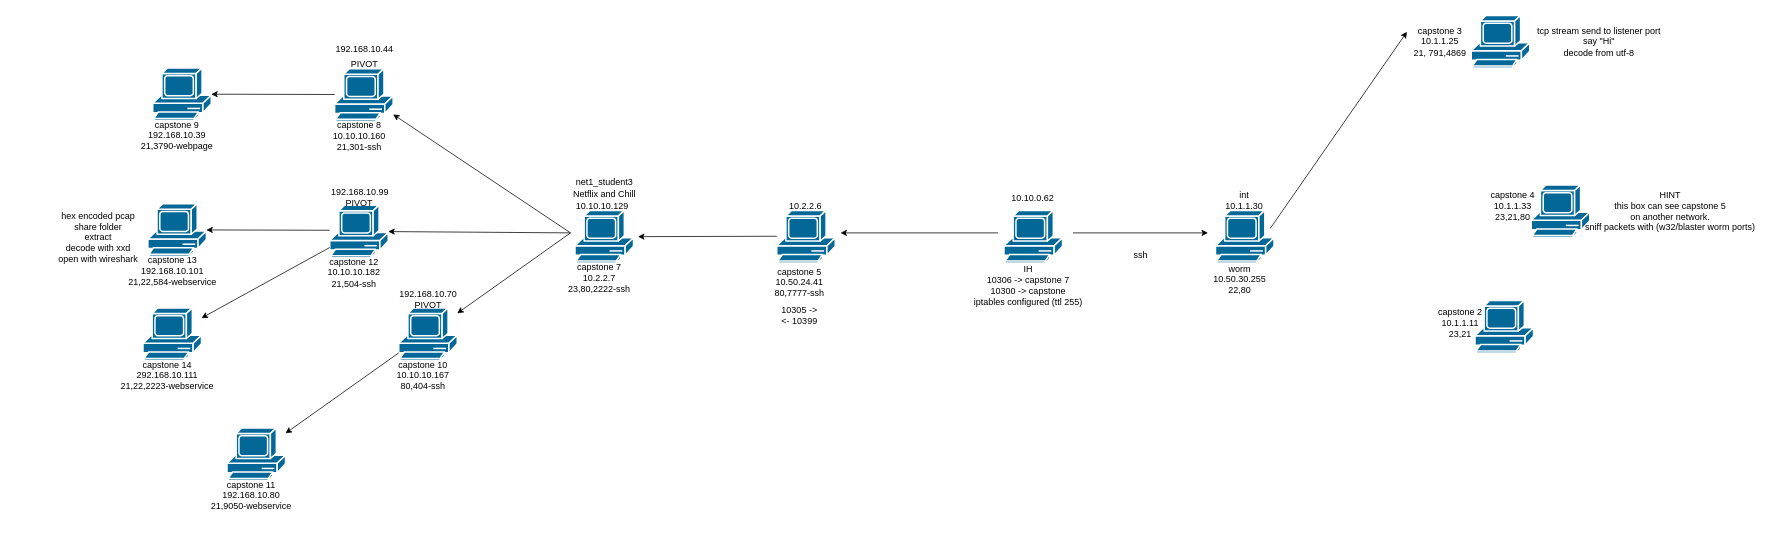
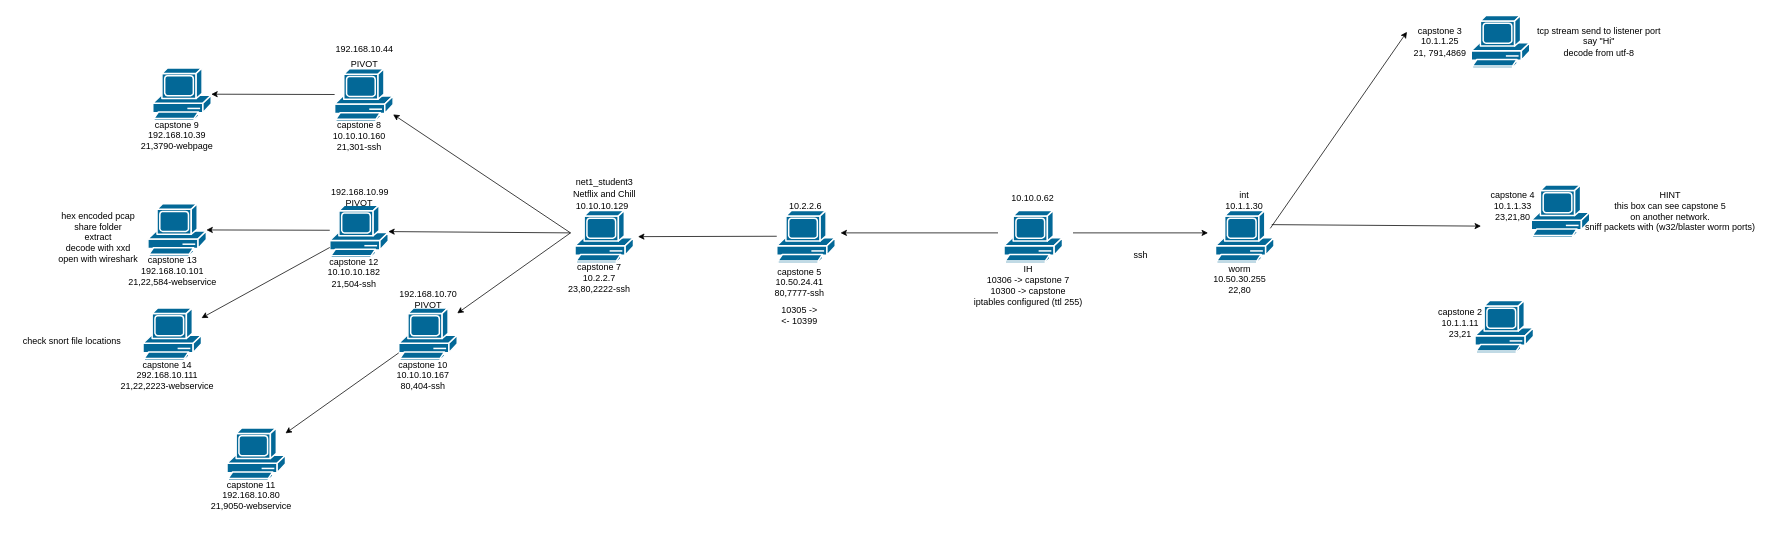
  <mxCell id="0" />
  <mxCell id="1" parent="0" />
  <mxCell id="2" value="" style="shape=mxgraph.cisco.computers_and_peripherals.pc;sketch=0;html=1;pointerEvents=1;dashed=0;fillColor=#036897;strokeColor=#ffffff;strokeWidth=2;verticalLabelPosition=bottom;verticalAlign=top;align=center;outlineConnect=0;" vertex="1" parent="1"><mxGeometry x="1620" y="280" width="78" height="70" as="geometry" /></mxCell>
  <mxCell id="3" value="" style="shape=mxgraph.cisco.computers_and_peripherals.pc;sketch=0;html=1;pointerEvents=1;dashed=0;fillColor=#036897;strokeColor=#ffffff;strokeWidth=2;verticalLabelPosition=bottom;verticalAlign=top;align=center;outlineConnect=0;" vertex="1" parent="1"><mxGeometry x="1338" y="280" width="78" height="70" as="geometry" /></mxCell>
  <mxCell id="4" value="" style="endArrow=classic;html=1;rounded=0;" edge="1" parent="1"><mxGeometry width="50" height="50" relative="1" as="geometry"><mxPoint x="1430" y="310" as="sourcePoint" /><mxPoint x="1610" y="310" as="targetPoint" /></mxGeometry></mxCell>
  <mxCell id="5" value="&lt;div&gt;IH&lt;/div&gt;&lt;div&gt;10306 -&amp;gt; capstone 7&lt;br&gt;&lt;/div&gt;&lt;div&gt;10300 -&amp;gt; capstone&lt;/div&gt;&lt;div&gt;iptables configured (ttl 255)&lt;br&gt;&lt;/div&gt;" style="text;html=1;align=center;verticalAlign=middle;resizable=0;points=[];autosize=1;strokeColor=none;fillColor=none;" vertex="1" parent="1"><mxGeometry x="1285" y="345" width="170" height="70" as="geometry" /></mxCell>
  <mxCell id="6" value="&lt;div&gt;worm&lt;/div&gt;&lt;div&gt;10.50.30.255&lt;/div&gt;&lt;div&gt;22,80&lt;br&gt;&lt;/div&gt;" style="text;html=1;align=center;verticalAlign=middle;resizable=0;points=[];autosize=1;strokeColor=none;fillColor=none;" vertex="1" parent="1"><mxGeometry x="1607" y="342" width="90" height="60" as="geometry" /></mxCell>
  <mxCell id="7" value="ssh" style="text;html=1;align=center;verticalAlign=middle;resizable=0;points=[];autosize=1;strokeColor=none;fillColor=none;" vertex="1" parent="1"><mxGeometry x="1500" y="325" width="40" height="30" as="geometry" /></mxCell>
  <mxCell id="8" value="" style="shape=mxgraph.cisco.computers_and_peripherals.pc;sketch=0;html=1;pointerEvents=1;dashed=0;fillColor=#036897;strokeColor=#ffffff;strokeWidth=2;verticalLabelPosition=bottom;verticalAlign=top;align=center;outlineConnect=0;" vertex="1" parent="1"><mxGeometry x="2041" y="246" width="78" height="70" as="geometry" /></mxCell>
  <mxCell id="9" value="" style="shape=mxgraph.cisco.computers_and_peripherals.pc;sketch=0;html=1;pointerEvents=1;dashed=0;fillColor=#036897;strokeColor=#ffffff;strokeWidth=2;verticalLabelPosition=bottom;verticalAlign=top;align=center;outlineConnect=0;" vertex="1" parent="1"><mxGeometry x="1966" y="400" width="78" height="70" as="geometry" /></mxCell>
  <mxCell id="10" value="" style="shape=mxgraph.cisco.computers_and_peripherals.pc;sketch=0;html=1;pointerEvents=1;dashed=0;fillColor=#036897;strokeColor=#ffffff;strokeWidth=2;verticalLabelPosition=bottom;verticalAlign=top;align=center;outlineConnect=0;" vertex="1" parent="1"><mxGeometry x="1961" y="20" width="78" height="70" as="geometry" /></mxCell>
  <mxCell id="11" value="&lt;div&gt;capstone 4&lt;br&gt;&lt;/div&gt;&lt;div&gt;10.1.1.33&lt;/div&gt;&lt;div&gt;23,21,80&lt;br&gt;&lt;/div&gt;" style="text;html=1;align=center;verticalAlign=middle;resizable=0;points=[];autosize=1;strokeColor=none;fillColor=none;" vertex="1" parent="1"><mxGeometry x="1976" y="244" width="80" height="60" as="geometry" /></mxCell>
  <mxCell id="12" value="&lt;div&gt;capstone 2&lt;br&gt;&lt;/div&gt;&lt;div&gt;10.1.1.11&lt;/div&gt;&lt;div&gt;23,21&lt;br&gt;&lt;/div&gt;" style="text;html=1;align=center;verticalAlign=middle;resizable=0;points=[];autosize=1;strokeColor=none;fillColor=none;" vertex="1" parent="1"><mxGeometry x="1906" y="400" width="80" height="60" as="geometry" /></mxCell>
  <mxCell id="13" value="&lt;div&gt;capstone 3&lt;br&gt;&lt;/div&gt;&lt;div&gt;10.1.1.25&lt;/div&gt;&lt;div&gt;21, 791,4869&lt;br&gt;&lt;/div&gt;" style="text;html=1;align=center;verticalAlign=middle;resizable=0;points=[];autosize=1;strokeColor=none;fillColor=none;" vertex="1" parent="1"><mxGeometry x="1874" y="25" width="90" height="60" as="geometry" /></mxCell>
  <mxCell id="14" value="&lt;div&gt;int&lt;br&gt;&lt;/div&gt;&lt;div&gt;10.1.1.30&lt;/div&gt;&lt;div&gt;&lt;br&gt;&lt;/div&gt;" style="text;html=1;align=center;verticalAlign=middle;resizable=0;points=[];autosize=1;strokeColor=none;fillColor=none;" vertex="1" parent="1"><mxGeometry x="1623" y="244" width="70" height="60" as="geometry" /></mxCell>
  <mxCell id="15" value="&lt;div&gt;HINT&lt;/div&gt;&lt;div&gt;this box can see capstone 5 &lt;br&gt;&lt;/div&gt;&lt;div&gt;on another network.&lt;/div&gt;&lt;div&gt;sniff packets with (w32/blaster worm ports)&lt;br&gt;&lt;/div&gt;" style="text;html=1;align=center;verticalAlign=middle;resizable=0;points=[];autosize=1;strokeColor=none;fillColor=none;" vertex="1" parent="1"><mxGeometry x="2101" y="246" width="250" height="70" as="geometry" /></mxCell>
  <mxCell id="16" value="&lt;div&gt;tcp stream send to listener port&lt;/div&gt;&lt;div&gt;say &quot;Hi&quot;&lt;/div&gt;&lt;div&gt;decode from utf-8&lt;br&gt;&lt;/div&gt;" style="text;html=1;align=center;verticalAlign=middle;resizable=0;points=[];autosize=1;strokeColor=none;fillColor=none;" vertex="1" parent="1"><mxGeometry x="2036" y="25" width="190" height="60" as="geometry" /></mxCell>
  <mxCell id="17" value="" style="endArrow=classic;html=1;rounded=0;entryX=0.014;entryY=0.283;entryDx=0;entryDy=0;entryPerimeter=0;" edge="1" parent="1" target="13"><mxGeometry width="50" height="50" relative="1" as="geometry"><mxPoint x="1693" y="304" as="sourcePoint" /><mxPoint x="1930" y="304" as="targetPoint" /></mxGeometry></mxCell>
+ <mxCell id="18" value="" style="endArrow=classic;html=1;rounded=0;exitX=1.029;exitY=0.917;exitDx=0;exitDy=0;exitPerimeter=0;entryX=-0.025;entryY=0.95;entryDx=0;entryDy=0;entryPerimeter=0;" edge="1" parent="1" source="14" target="11"><mxGeometry width="50" height="50" relative="1" as="geometry"><mxPoint x="1713" y="324" as="sourcePoint" /><mxPoint x="1800" y="210" as="targetPoint" /></mxGeometry></mxCell>
  <mxCell id="19" value="" style="shape=mxgraph.cisco.computers_and_peripherals.pc;sketch=0;html=1;pointerEvents=1;dashed=0;fillColor=#036897;strokeColor=#ffffff;strokeWidth=2;verticalLabelPosition=bottom;verticalAlign=top;align=center;outlineConnect=0;" vertex="1" parent="1"><mxGeometry x="1035" y="280" width="78" height="70" as="geometry" /></mxCell>
  <mxCell id="20" value="&lt;div&gt;&lt;br&gt;&lt;/div&gt;&lt;div&gt;capstone 5&lt;br&gt;&lt;/div&gt;&lt;div&gt;10.50.24.41&lt;/div&gt;&lt;div&gt;80,7777-ssh&lt;/div&gt;&lt;div&gt;&lt;br&gt;&lt;/div&gt;" style="text;html=1;align=center;verticalAlign=middle;resizable=0;points=[];autosize=1;strokeColor=none;fillColor=none;" vertex="1" parent="1"><mxGeometry x="1020" y="331" width="90" height="90" as="geometry" /></mxCell>
  <mxCell id="21" value="" style="endArrow=classic;html=1;rounded=0;" edge="1" parent="1"><mxGeometry width="50" height="50" relative="1" as="geometry"><mxPoint x="1330" y="310" as="sourcePoint" /><mxPoint x="1120" y="310" as="targetPoint" /></mxGeometry></mxCell>
  <mxCell id="22" value="" style="shape=mxgraph.cisco.computers_and_peripherals.pc;sketch=0;html=1;pointerEvents=1;dashed=0;fillColor=#036897;strokeColor=#ffffff;strokeWidth=2;verticalLabelPosition=bottom;verticalAlign=top;align=center;outlineConnect=0;" vertex="1" parent="1"><mxGeometry x="766" y="280" width="78" height="70" as="geometry" /></mxCell>
  <mxCell id="23" value="" style="endArrow=classic;html=1;rounded=0;" edge="1" parent="1"><mxGeometry width="50" height="50" relative="1" as="geometry"><mxPoint x="1035" y="314.5" as="sourcePoint" /><mxPoint x="850" y="315" as="targetPoint" /></mxGeometry></mxCell>
  <mxCell id="24" value="&lt;div&gt;capstone 7&lt;br&gt;&lt;/div&gt;&lt;div&gt;10.2.2.7&lt;/div&gt;&lt;div&gt;23,80,2222-ssh&lt;br&gt;&lt;/div&gt;" style="text;html=1;align=center;verticalAlign=middle;resizable=0;points=[];autosize=1;strokeColor=none;fillColor=none;" vertex="1" parent="1"><mxGeometry x="743" y="340" width="110" height="60" as="geometry" /></mxCell>
  <mxCell id="25" value="10.10.0.62" style="text;html=1;align=center;verticalAlign=middle;resizable=0;points=[];autosize=1;strokeColor=none;fillColor=none;" vertex="1" parent="1"><mxGeometry x="1336" y="249" width="80" height="30" as="geometry" /></mxCell>
  <mxCell id="26" value="10.2.2.6" style="text;html=1;align=center;verticalAlign=middle;resizable=0;points=[];autosize=1;strokeColor=none;fillColor=none;" vertex="1" parent="1"><mxGeometry x="1038" y="259" width="70" height="30" as="geometry" /></mxCell>
  <mxCell id="27" value="&lt;div&gt;net1_student3&lt;/div&gt;&lt;div&gt;Netflix and Chill&lt;br&gt;&lt;/div&gt;" style="text;html=1;align=center;verticalAlign=middle;resizable=0;points=[];autosize=1;strokeColor=none;fillColor=none;" vertex="1" parent="1"><mxGeometry x="750" y="230" width="110" height="40" as="geometry" /></mxCell>
  <mxCell id="28" value="" style="shape=mxgraph.cisco.computers_and_peripherals.pc;sketch=0;html=1;pointerEvents=1;dashed=0;fillColor=#036897;strokeColor=#ffffff;strokeWidth=2;verticalLabelPosition=bottom;verticalAlign=top;align=center;outlineConnect=0;" vertex="1" parent="1"><mxGeometry x="445.5" y="91" width="78" height="70" as="geometry" /></mxCell>
  <mxCell id="29" value="" style="endArrow=classic;html=1;rounded=0;" edge="1" parent="1" target="28"><mxGeometry width="50" height="50" relative="1" as="geometry"><mxPoint x="760" y="310" as="sourcePoint" /><mxPoint x="536" y="225" as="targetPoint" /></mxGeometry></mxCell>
  <mxCell id="30" value="&lt;div&gt;capstone 8&lt;br&gt;&lt;/div&gt;&lt;div&gt;10.10.10.160&lt;/div&gt;&lt;div&gt;21,301-ssh&lt;br&gt;&lt;/div&gt;" style="text;html=1;align=center;verticalAlign=middle;resizable=0;points=[];autosize=1;strokeColor=none;fillColor=none;" vertex="1" parent="1"><mxGeometry x="432.5" y="151" width="90" height="60" as="geometry" /></mxCell>
  <mxCell id="31" value="&lt;div&gt;10305 -&amp;gt;&lt;/div&gt;&lt;div&gt;&amp;lt;- 10399&lt;br&gt;&lt;/div&gt;" style="text;html=1;align=center;verticalAlign=middle;resizable=0;points=[];autosize=1;strokeColor=none;fillColor=none;" vertex="1" parent="1"><mxGeometry x="1030" y="400" width="70" height="40" as="geometry" /></mxCell>
  <mxCell id="32" value="" style="shape=mxgraph.cisco.computers_and_peripherals.pc;sketch=0;html=1;pointerEvents=1;dashed=0;fillColor=#036897;strokeColor=#ffffff;strokeWidth=2;verticalLabelPosition=bottom;verticalAlign=top;align=center;outlineConnect=0;" vertex="1" parent="1"><mxGeometry x="439" y="273" width="78" height="70" as="geometry" /></mxCell>
  <mxCell id="33" value="&lt;div&gt;capstone 12&lt;/div&gt;&lt;div&gt;10.10.10.182&lt;/div&gt;&lt;div&gt;21,504-ssh&lt;br&gt;&lt;/div&gt;" style="text;html=1;align=center;verticalAlign=middle;resizable=0;points=[];autosize=1;strokeColor=none;fillColor=none;" vertex="1" parent="1"><mxGeometry x="426" y="333" width="90" height="60" as="geometry" /></mxCell>
  <mxCell id="34" value="" style="endArrow=classic;html=1;rounded=0;" edge="1" parent="1" target="32"><mxGeometry width="50" height="50" relative="1" as="geometry"><mxPoint x="760" y="310" as="sourcePoint" /><mxPoint x="536" y="175" as="targetPoint" /></mxGeometry></mxCell>
  <mxCell id="35" value="PIVOT" style="text;html=1;align=center;verticalAlign=middle;resizable=0;points=[];autosize=1;strokeColor=none;fillColor=none;" vertex="1" parent="1"><mxGeometry x="454.5" y="70" width="60" height="30" as="geometry" /></mxCell>
  <mxCell id="36" value="PIVOT" style="text;html=1;align=center;verticalAlign=middle;resizable=0;points=[];autosize=1;strokeColor=none;fillColor=none;" vertex="1" parent="1"><mxGeometry x="448" y="255" width="60" height="30" as="geometry" /></mxCell>
  <mxCell id="37" value="" style="shape=mxgraph.cisco.computers_and_peripherals.pc;sketch=0;html=1;pointerEvents=1;dashed=0;fillColor=#036897;strokeColor=#ffffff;strokeWidth=2;verticalLabelPosition=bottom;verticalAlign=top;align=center;outlineConnect=0;" vertex="1" parent="1"><mxGeometry x="203" y="90" width="78" height="70" as="geometry" /></mxCell>
  <mxCell id="38" value="" style="endArrow=classic;html=1;rounded=0;" edge="1" parent="1" target="37"><mxGeometry width="50" height="50" relative="1" as="geometry"><mxPoint x="445.5" y="125.5" as="sourcePoint" /><mxPoint x="260.5" y="126" as="targetPoint" /></mxGeometry></mxCell>
  <mxCell id="39" value="&lt;div&gt;capstone 9&lt;br&gt;&lt;/div&gt;&lt;div&gt;192.168.10.39&lt;/div&gt;&lt;div&gt;21,3790-webpage&lt;br&gt;&lt;/div&gt;" style="text;html=1;align=center;verticalAlign=middle;resizable=0;points=[];autosize=1;strokeColor=none;fillColor=none;" vertex="1" parent="1"><mxGeometry x="175" y="150" width="120" height="60" as="geometry" /></mxCell>
  <mxCell id="40" value="10.10.10.129" style="text;html=1;align=center;verticalAlign=middle;resizable=0;points=[];autosize=1;strokeColor=none;fillColor=none;" vertex="1" parent="1"><mxGeometry x="757" y="259" width="90" height="30" as="geometry" /></mxCell>
  <mxCell id="41" value="192.168.10.99" style="text;html=1;align=center;verticalAlign=middle;resizable=0;points=[];autosize=1;strokeColor=none;fillColor=none;" vertex="1" parent="1"><mxGeometry x="428.5" y="241" width="100" height="30" as="geometry" /></mxCell>
  <mxCell id="42" value="192.168.10.44" style="text;html=1;align=center;verticalAlign=middle;resizable=0;points=[];autosize=1;strokeColor=none;fillColor=none;" vertex="1" parent="1"><mxGeometry x="434.5" y="50" width="100" height="30" as="geometry" /></mxCell>
  <mxCell id="43" value="" style="shape=mxgraph.cisco.computers_and_peripherals.pc;sketch=0;html=1;pointerEvents=1;dashed=0;fillColor=#036897;strokeColor=#ffffff;strokeWidth=2;verticalLabelPosition=bottom;verticalAlign=top;align=center;outlineConnect=0;" vertex="1" parent="1"><mxGeometry x="196.5" y="271" width="78" height="70" as="geometry" /></mxCell>
  <mxCell id="44" value="" style="endArrow=classic;html=1;rounded=0;" edge="1" parent="1" target="43"><mxGeometry width="50" height="50" relative="1" as="geometry"><mxPoint x="439" y="306.5" as="sourcePoint" /><mxPoint x="254" y="307" as="targetPoint" /></mxGeometry></mxCell>
  <mxCell id="45" value="&lt;div&gt;capstone 13&lt;br&gt;&lt;/div&gt;&lt;div&gt;192.168.10.101&lt;/div&gt;&lt;div&gt;21,22,584-webservice&lt;br&gt;&lt;/div&gt;" style="text;html=1;align=center;verticalAlign=middle;resizable=0;points=[];autosize=1;strokeColor=none;fillColor=none;" vertex="1" parent="1"><mxGeometry x="158.5" y="331" width="140" height="60" as="geometry" /></mxCell>
  <mxCell id="46" value="" style="shape=mxgraph.cisco.computers_and_peripherals.pc;sketch=0;html=1;pointerEvents=1;dashed=0;fillColor=#036897;strokeColor=#ffffff;strokeWidth=2;verticalLabelPosition=bottom;verticalAlign=top;align=center;outlineConnect=0;" vertex="1" parent="1"><mxGeometry x="190" y="410" width="78" height="70" as="geometry" /></mxCell>
  <mxCell id="47" value="" style="endArrow=classic;html=1;rounded=0;" edge="1" parent="1" target="46" source="32"><mxGeometry width="50" height="50" relative="1" as="geometry"><mxPoint x="432.5" y="445.5" as="sourcePoint" /><mxPoint x="247.5" y="446" as="targetPoint" /></mxGeometry></mxCell>
  <mxCell id="48" value="&lt;div&gt;capstone 14&lt;/div&gt;&lt;div&gt;292.168.10.111&lt;/div&gt;&lt;div&gt;21,22,2223-webservice&lt;br&gt;&lt;/div&gt;" style="text;html=1;align=center;verticalAlign=middle;resizable=0;points=[];autosize=1;strokeColor=none;fillColor=none;" vertex="1" parent="1"><mxGeometry x="147" y="470" width="150" height="60" as="geometry" /></mxCell>
  <mxCell id="49" value="&lt;div&gt;hex encoded pcap&lt;/div&gt;&lt;div&gt;share folder&lt;/div&gt;&lt;div&gt;extract&lt;/div&gt;&lt;div&gt;decode with xxd&lt;/div&gt;&lt;div&gt;open with wireshark&lt;br&gt;&lt;/div&gt;" style="text;html=1;align=center;verticalAlign=middle;resizable=0;points=[];autosize=1;strokeColor=none;fillColor=none;" vertex="1" parent="1"><mxGeometry x="65" y="271" width="130" height="90" as="geometry" /></mxCell>
+ <mxCell id="50" value="check snort file locations" style="text;html=1;align=center;verticalAlign=middle;resizable=0;points=[];autosize=1;strokeColor=none;fillColor=none;" vertex="1" parent="1"><mxGeometry x="20" y="440" width="150" height="30" as="geometry" /></mxCell>
  <mxCell id="51" value="" style="shape=mxgraph.cisco.computers_and_peripherals.pc;sketch=0;html=1;pointerEvents=1;dashed=0;fillColor=#036897;strokeColor=#ffffff;strokeWidth=2;verticalLabelPosition=bottom;verticalAlign=top;align=center;outlineConnect=0;" vertex="1" parent="1"><mxGeometry x="531" y="410" width="78" height="70" as="geometry" /></mxCell>
  <mxCell id="52" value="" style="endArrow=classic;html=1;rounded=0;" edge="1" parent="1" target="51"><mxGeometry width="50" height="50" relative="1" as="geometry"><mxPoint x="760" y="310" as="sourcePoint" /><mxPoint x="588.5" y="446" as="targetPoint" /></mxGeometry></mxCell>
  <mxCell id="53" value="&lt;div&gt;capstone 10&lt;br&gt;&lt;/div&gt;&lt;div&gt;10.10.10.167&lt;br&gt;&lt;/div&gt;&lt;div&gt;80,404-ssh&lt;br&gt;&lt;/div&gt;" style="text;html=1;align=center;verticalAlign=middle;resizable=0;points=[];autosize=1;strokeColor=none;fillColor=none;" vertex="1" parent="1"><mxGeometry x="518" y="470" width="90" height="60" as="geometry" /></mxCell>
  <mxCell id="54" value="PIVOT" style="text;html=1;align=center;verticalAlign=middle;resizable=0;points=[];autosize=1;strokeColor=none;fillColor=none;" vertex="1" parent="1"><mxGeometry x="540" y="391" width="60" height="30" as="geometry" /></mxCell>
  <mxCell id="55" value="" style="shape=mxgraph.cisco.computers_and_peripherals.pc;sketch=0;html=1;pointerEvents=1;dashed=0;fillColor=#036897;strokeColor=#ffffff;strokeWidth=2;verticalLabelPosition=bottom;verticalAlign=top;align=center;outlineConnect=0;" vertex="1" parent="1"><mxGeometry x="302" y="570" width="78" height="70" as="geometry" /></mxCell>
  <mxCell id="56" value="" style="endArrow=classic;html=1;rounded=0;" edge="1" parent="1" target="55"><mxGeometry width="50" height="50" relative="1" as="geometry"><mxPoint x="531" y="470" as="sourcePoint" /><mxPoint x="359.5" y="606" as="targetPoint" /></mxGeometry></mxCell>
  <mxCell id="57" value="&lt;div&gt;capstone 11&lt;br&gt;&lt;/div&gt;&lt;div&gt;192.168.10.80&lt;br&gt;&lt;/div&gt;&lt;div&gt;21,9050-webservice&lt;br&gt;&lt;/div&gt;" style="text;html=1;align=center;verticalAlign=middle;resizable=0;points=[];autosize=1;strokeColor=none;fillColor=none;" vertex="1" parent="1"><mxGeometry x="269" y="630" width="130" height="60" as="geometry" /></mxCell>
  <mxCell id="58" value="192.168.10.70" style="text;html=1;align=center;verticalAlign=middle;resizable=0;points=[];autosize=1;strokeColor=none;fillColor=none;" vertex="1" parent="1"><mxGeometry x="520" y="377" width="100" height="30" as="geometry" /></mxCell>
